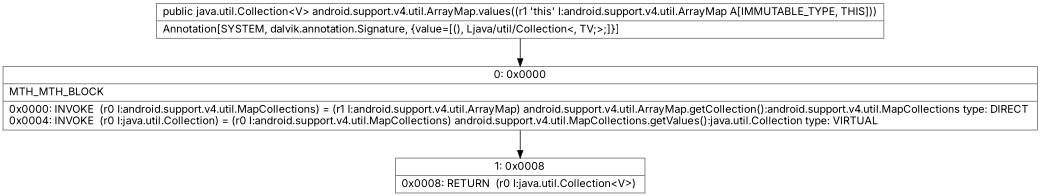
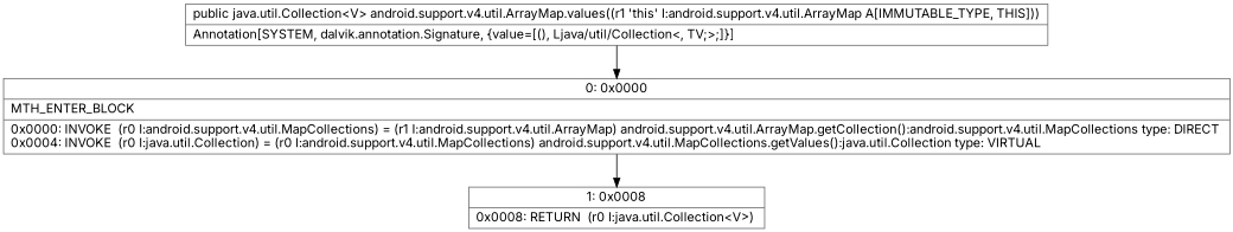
  digraph {
    fontname=Inter
    node [shape=record color=gray40 fontname=Inter]
    edge [fontname=Inter]
-   n1 [label="{0\:\ 0x0000|MTH_MTH_BLOCK\l|0x0000: INVOKE  (r0 I:android.support.v4.util.MapCollections) = (r1 I:android.support.v4.util.ArrayMap) android.support.v4.util.ArrayMap.getCollection():android.support.v4.util.MapCollections type: DIRECT \l0x0004: INVOKE  (r0 I:java.util.Collection) = (r0 I:android.support.v4.util.MapCollections) android.support.v4.util.MapCollections.getValues():java.util.Collection type: VIRTUAL \l}"]
+   n1 [label="{0\:\ 0x0000|MTH_ENTER_BLOCK\l|0x0000: INVOKE  (r0 I:android.support.v4.util.MapCollections) = (r1 I:android.support.v4.util.ArrayMap) android.support.v4.util.ArrayMap.getCollection():android.support.v4.util.MapCollections type: DIRECT \l0x0004: INVOKE  (r0 I:java.util.Collection) = (r0 I:android.support.v4.util.MapCollections) android.support.v4.util.MapCollections.getValues():java.util.Collection type: VIRTUAL \l}"]
    n2 [label="{1\:\ 0x0008|0x0008: RETURN  (r0 I:java.util.Collection\<V\>) \l}"]
    n3 [label="{public java.util.Collection\<V\> android.support.v4.util.ArrayMap.values((r1 'this' I:android.support.v4.util.ArrayMap A[IMMUTABLE_TYPE, THIS]))  | Annotation[SYSTEM, dalvik.annotation.Signature, \{value=[(), Ljava\/util\/Collection\<, TV;\>;]\}]\l}"]
    n1 -> n2
    n3 -> n1
  }
